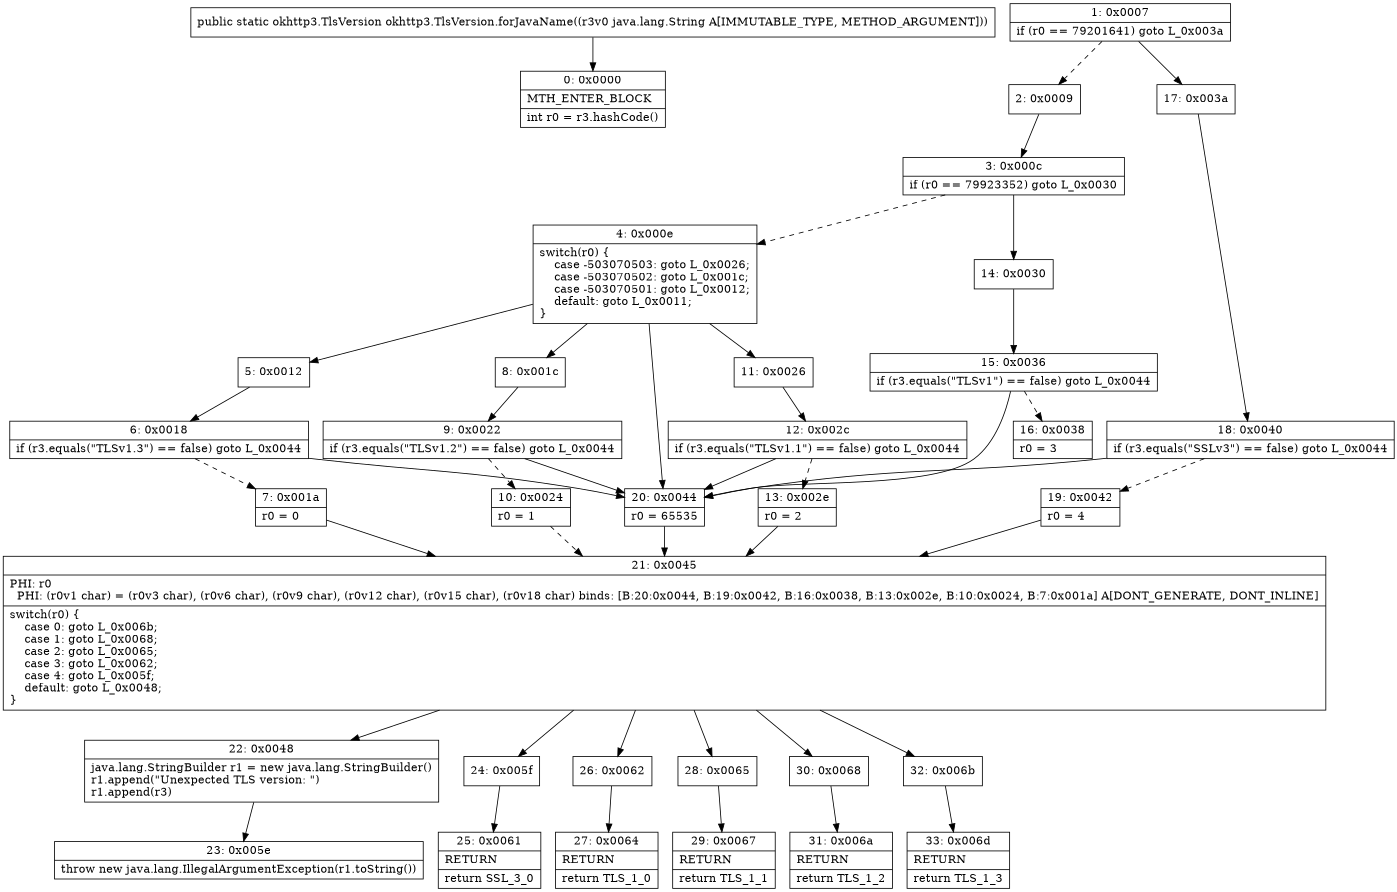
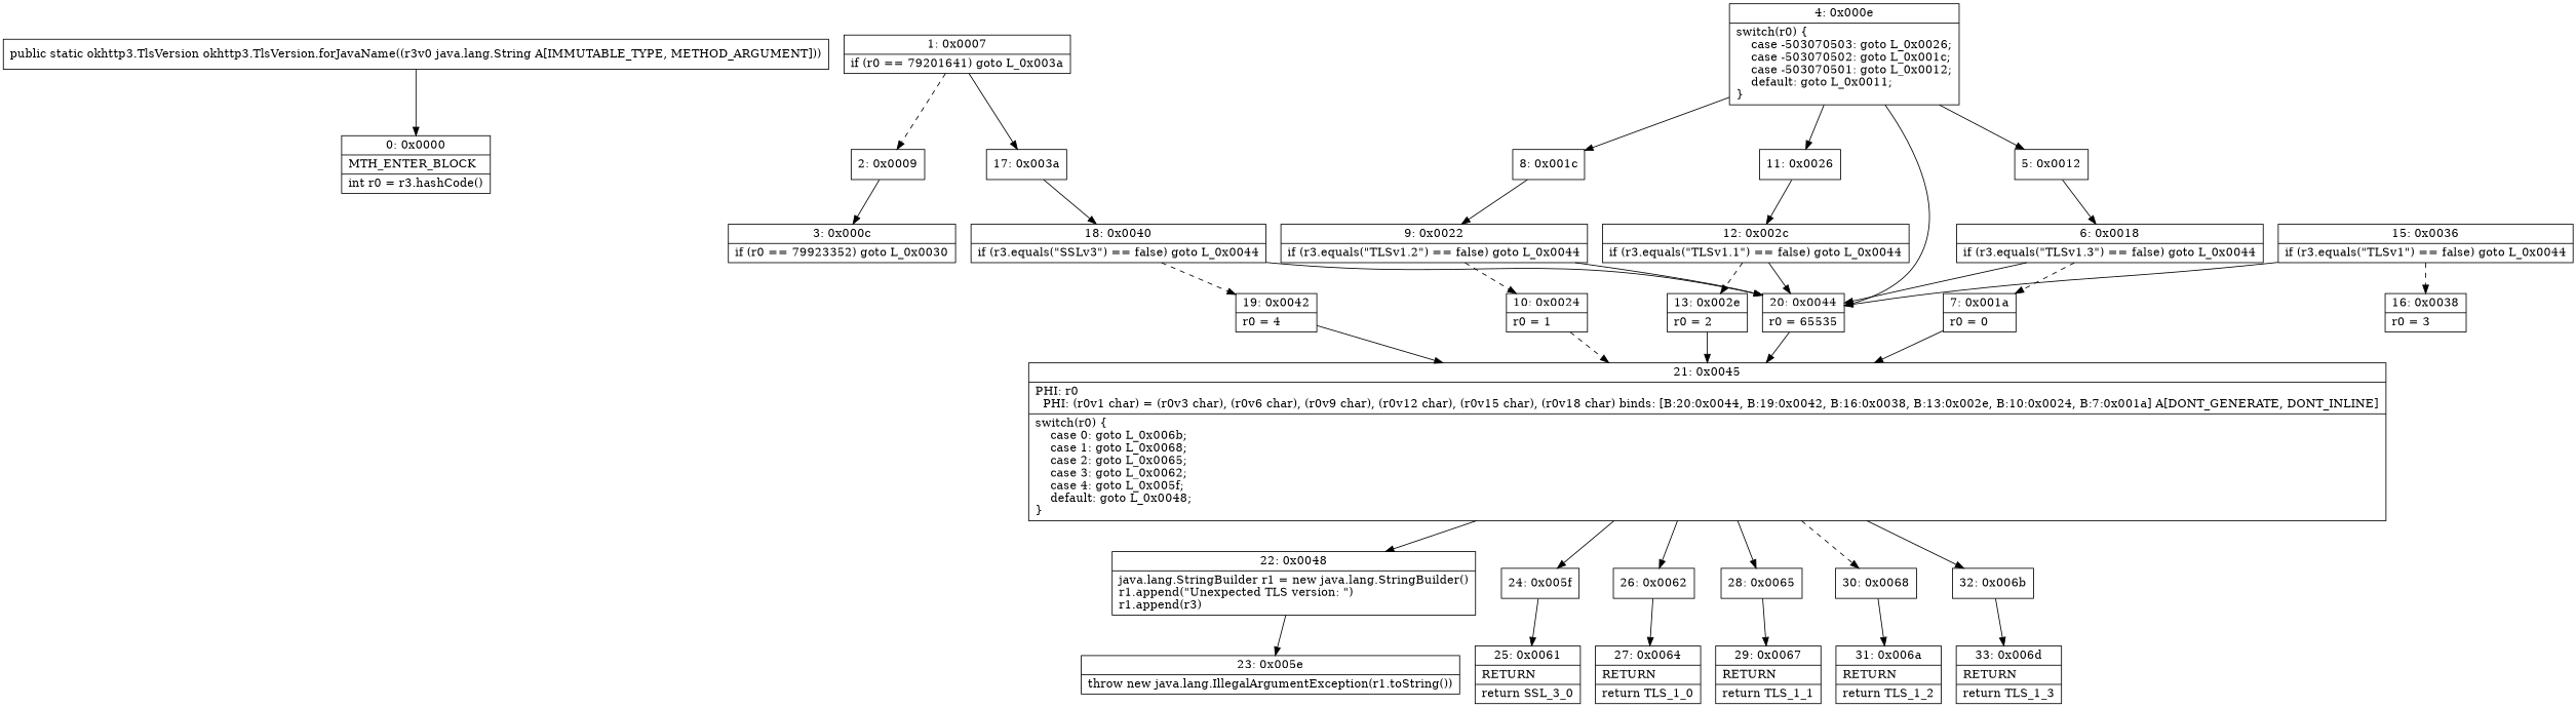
  digraph {
    node [shape=record]
    n1 [label="{0\:\ 0x0000|MTH_ENTER_BLOCK\l|int r0 = r3.hashCode()\l}"]
    n2 [label="{1\:\ 0x0007|if (r0 == 79201641) goto L_0x003a\l}"]
    n3 [label="{2\:\ 0x0009}"]
    n4 [label="{17\:\ 0x003a}"]
    n5 [label="{3\:\ 0x000c|if (r0 == 79923352) goto L_0x0030\l}"]
    n6 [label="{18\:\ 0x0040|if (r3.equals(\"SSLv3\") == false) goto L_0x0044\l}"]
    n7 [label="{4\:\ 0x000e|switch(r0) \{\l    case \-503070503: goto L_0x0026;\l    case \-503070502: goto L_0x001c;\l    case \-503070501: goto L_0x0012;\l    default: goto L_0x0011;\l\}\l}"]
-   n8 [label="{14\:\ 0x0030}"]
    n9 [label="{5\:\ 0x0012}"]
    n10 [label="{8\:\ 0x001c}"]
    n11 [label="{11\:\ 0x0026}"]
    n12 [label="{20\:\ 0x0044|r0 = 65535\l}"]
    n13 [label="{15\:\ 0x0036|if (r3.equals(\"TLSv1\") == false) goto L_0x0044\l}"]
    n14 [label="{6\:\ 0x0018|if (r3.equals(\"TLSv1.3\") == false) goto L_0x0044\l}"]
    n15 [label="{9\:\ 0x0022|if (r3.equals(\"TLSv1.2\") == false) goto L_0x0044\l}"]
    n16 [label="{12\:\ 0x002c|if (r3.equals(\"TLSv1.1\") == false) goto L_0x0044\l}"]
    n17 [label="{21\:\ 0x0045|PHI: r0 \l  PHI: (r0v1 char) = (r0v3 char), (r0v6 char), (r0v9 char), (r0v12 char), (r0v15 char), (r0v18 char) binds: [B:20:0x0044, B:19:0x0042, B:16:0x0038, B:13:0x002e, B:10:0x0024, B:7:0x001a] A[DONT_GENERATE, DONT_INLINE]\l|switch(r0) \{\l    case 0: goto L_0x006b;\l    case 1: goto L_0x0068;\l    case 2: goto L_0x0065;\l    case 3: goto L_0x0062;\l    case 4: goto L_0x005f;\l    default: goto L_0x0048;\l\}\l}"]
    n18 [label="{7\:\ 0x001a|r0 = 0\l}"]
    n19 [label="{22\:\ 0x0048|java.lang.StringBuilder r1 = new java.lang.StringBuilder()\lr1.append(\"Unexpected TLS version: \")\lr1.append(r3)\l}"]
    n20 [label="{24\:\ 0x005f}"]
    n21 [label="{26\:\ 0x0062}"]
    n22 [label="{28\:\ 0x0065}"]
    n23 [label="{30\:\ 0x0068}"]
    n24 [label="{32\:\ 0x006b}"]
    n25 [label="{10\:\ 0x0024|r0 = 1\l}"]
    n26 [label="{13\:\ 0x002e|r0 = 2\l}"]
    n27 [label="{16\:\ 0x0038|r0 = 3\l}"]
    n28 [label="{19\:\ 0x0042|r0 = 4\l}"]
    n29 [label="{23\:\ 0x005e|throw new java.lang.IllegalArgumentException(r1.toString())\l}"]
    n30 [label="{25\:\ 0x0061|RETURN\l|return SSL_3_0\l}"]
    n31 [label="{27\:\ 0x0064|RETURN\l|return TLS_1_0\l}"]
    n32 [label="{29\:\ 0x0067|RETURN\l|return TLS_1_1\l}"]
    n33 [label="{31\:\ 0x006a|RETURN\l|return TLS_1_2\l}"]
    n34 [label="{33\:\ 0x006d|RETURN\l|return TLS_1_3\l}"]
    n35 [label="{public static okhttp3.TlsVersion okhttp3.TlsVersion.forJavaName((r3v0 java.lang.String A[IMMUTABLE_TYPE, METHOD_ARGUMENT])) }"]
    n2 -> n3 [style=dashed]
    n2 -> n4
    n3 -> n5
    n4 -> n6
-   n5 -> n7 [style=dashed]
-   n5 -> n8
    n6 -> n12
    n6 -> n28 [style=dashed]
    n7 -> n9
    n7 -> n10
    n7 -> n11
    n7 -> n12
-   n8 -> n13
    n9 -> n14
    n10 -> n15
    n11 -> n16
    n12 -> n17
    n13 -> n12
    n13 -> n27 [style=dashed]
    n14 -> n12
    n14 -> n18 [style=dashed]
    n15 -> n12
    n15 -> n25 [style=dashed]
    n16 -> n12
    n16 -> n26 [style=dashed]
    n17 -> n19
    n17 -> n20
    n17 -> n21
    n17 -> n22
-   n17 -> n23
+   n17 -> n23 [style=dashed]
    n17 -> n24
    n18 -> n17
    n19 -> n29
    n20 -> n30
    n21 -> n31
    n22 -> n32
    n23 -> n33
    n24 -> n34
    n25 -> n17 [style=dashed]
    n26 -> n17
    n28 -> n17
    n35 -> n1
  }
